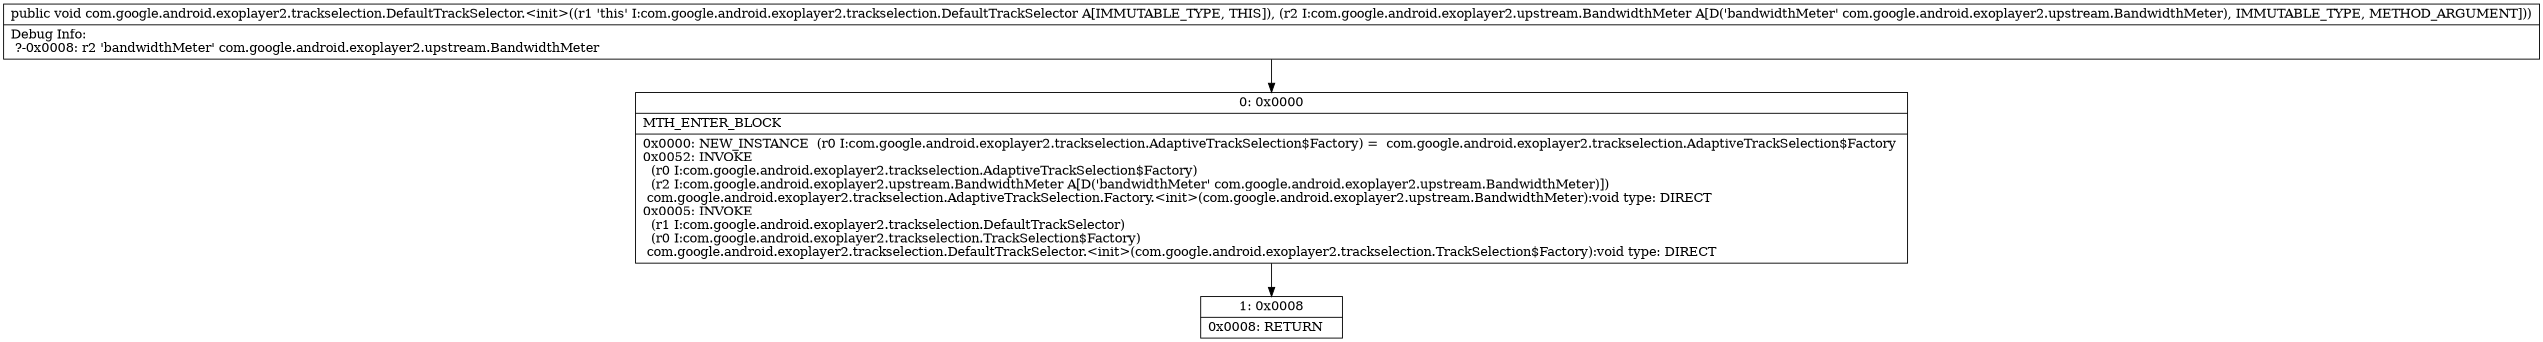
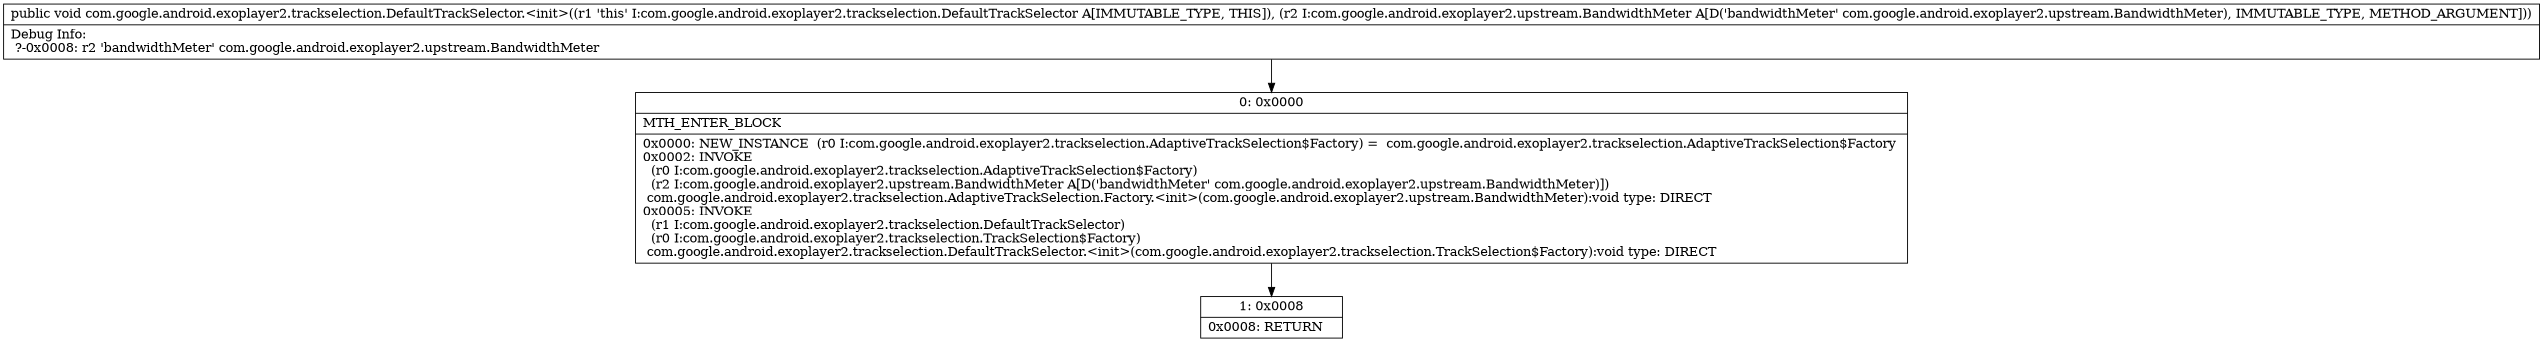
  digraph {
    node [shape=record]
-   n1 [label="{0\:\ 0x0000|MTH_ENTER_BLOCK\l|0x0000: NEW_INSTANCE  (r0 I:com.google.android.exoplayer2.trackselection.AdaptiveTrackSelection$Factory) =  com.google.android.exoplayer2.trackselection.AdaptiveTrackSelection$Factory \l0x0052: INVOKE  \l  (r0 I:com.google.android.exoplayer2.trackselection.AdaptiveTrackSelection$Factory)\l  (r2 I:com.google.android.exoplayer2.upstream.BandwidthMeter A[D('bandwidthMeter' com.google.android.exoplayer2.upstream.BandwidthMeter)])\l com.google.android.exoplayer2.trackselection.AdaptiveTrackSelection.Factory.\<init\>(com.google.android.exoplayer2.upstream.BandwidthMeter):void type: DIRECT \l0x0005: INVOKE  \l  (r1 I:com.google.android.exoplayer2.trackselection.DefaultTrackSelector)\l  (r0 I:com.google.android.exoplayer2.trackselection.TrackSelection$Factory)\l com.google.android.exoplayer2.trackselection.DefaultTrackSelector.\<init\>(com.google.android.exoplayer2.trackselection.TrackSelection$Factory):void type: DIRECT \l}"]
+   n1 [label="{0\:\ 0x0000|MTH_ENTER_BLOCK\l|0x0000: NEW_INSTANCE  (r0 I:com.google.android.exoplayer2.trackselection.AdaptiveTrackSelection$Factory) =  com.google.android.exoplayer2.trackselection.AdaptiveTrackSelection$Factory \l0x0002: INVOKE  \l  (r0 I:com.google.android.exoplayer2.trackselection.AdaptiveTrackSelection$Factory)\l  (r2 I:com.google.android.exoplayer2.upstream.BandwidthMeter A[D('bandwidthMeter' com.google.android.exoplayer2.upstream.BandwidthMeter)])\l com.google.android.exoplayer2.trackselection.AdaptiveTrackSelection.Factory.\<init\>(com.google.android.exoplayer2.upstream.BandwidthMeter):void type: DIRECT \l0x0005: INVOKE  \l  (r1 I:com.google.android.exoplayer2.trackselection.DefaultTrackSelector)\l  (r0 I:com.google.android.exoplayer2.trackselection.TrackSelection$Factory)\l com.google.android.exoplayer2.trackselection.DefaultTrackSelector.\<init\>(com.google.android.exoplayer2.trackselection.TrackSelection$Factory):void type: DIRECT \l}"]
    n2 [label="{1\:\ 0x0008|0x0008: RETURN   \l}"]
    n3 [label="{public void com.google.android.exoplayer2.trackselection.DefaultTrackSelector.\<init\>((r1 'this' I:com.google.android.exoplayer2.trackselection.DefaultTrackSelector A[IMMUTABLE_TYPE, THIS]), (r2 I:com.google.android.exoplayer2.upstream.BandwidthMeter A[D('bandwidthMeter' com.google.android.exoplayer2.upstream.BandwidthMeter), IMMUTABLE_TYPE, METHOD_ARGUMENT]))  | Debug Info:\l  ?\-0x0008: r2 'bandwidthMeter' com.google.android.exoplayer2.upstream.BandwidthMeter\l}"]
    n1 -> n2
    n3 -> n1
  }
